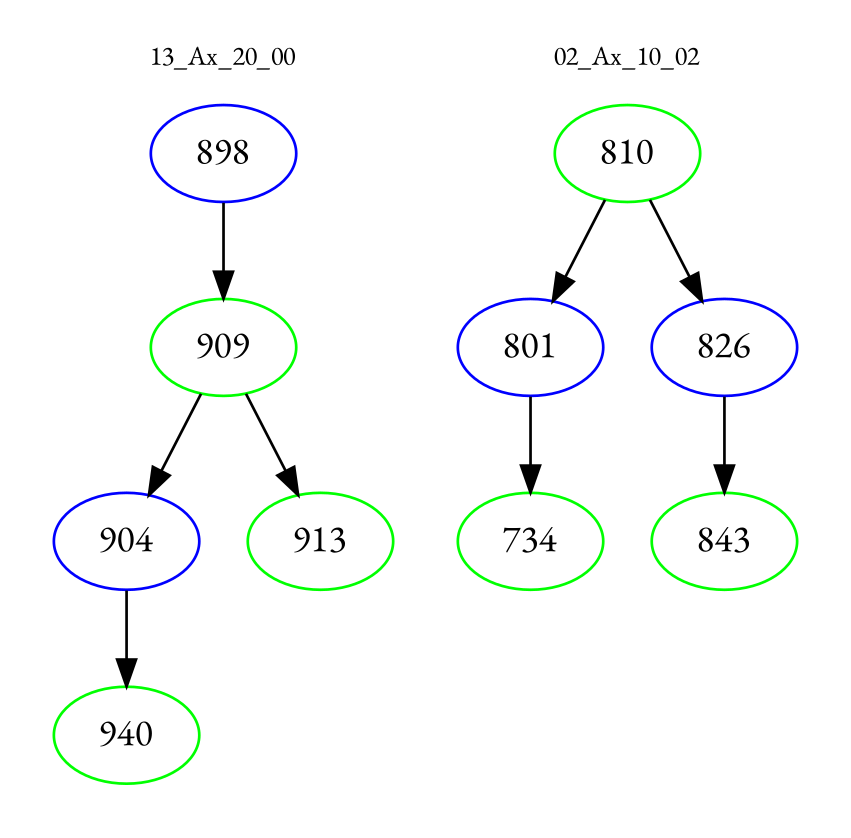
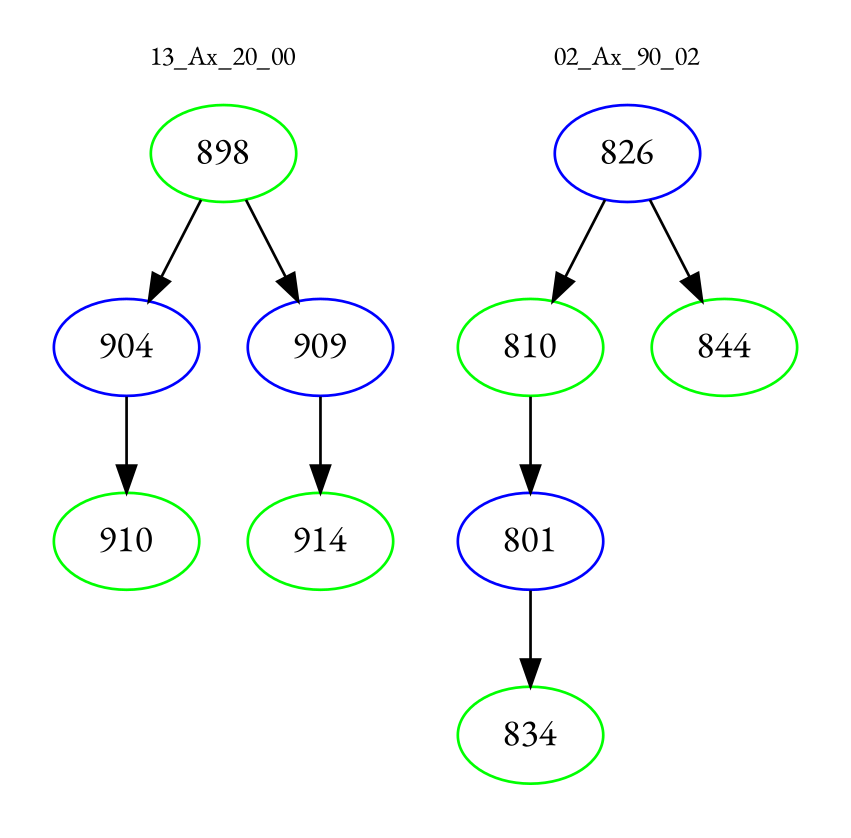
  digraph {
    fontname="EB Garamond"
    node [color=blue fontname="EB Garamond"]
    edge [color=black fontname="EB Garamond"]
-   n1 [label=898]
+   n1 [color=green label=898]
    n2 [label=904]
-   n3 [color=green label=909]
-   n4 [color=green label=940]
-   n5 [color=green label=913]
+   n3 [label=909]
+   n4 [color=green label=910]
+   n5 [color=green label=914]
    n6 [color=green label=810]
    n7 [label=801]
    n8 [label=826]
-   n9 [color=green label=734]
-   n10 [color=green label=843]
+   n9 [color=green label=834]
+   n10 [color=green label=844]
    subgraph cluster_1 {
      color=white
      fontsize=10
      label="13_Ax_20_00"
      n1
      n2
      n3
      n4
      n5
    }
    subgraph cluster_2 {
      color=white
      fontsize=10
-     label="02_Ax_10_02"
+     label="02_Ax_90_02"
      n6
      n7
      n8
      n9
      n10
    }
-   n3 -> n2
+   n1 -> n2
    n1 -> n3
    n2 -> n4
    n3 -> n5
    n6 -> n7
-   n6 -> n8
+   n8 -> n6
    n7 -> n9
    n8 -> n10
  }
